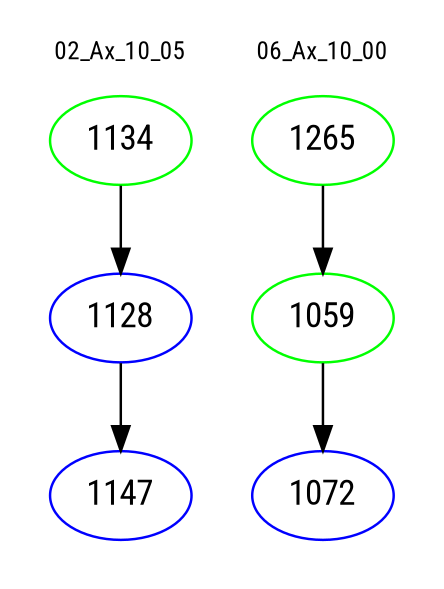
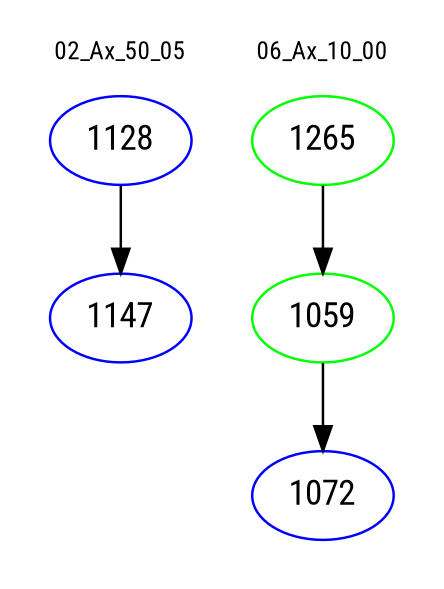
  digraph {
    fontname="Roboto Condensed"
    node [color=green fontname="Roboto Condensed"]
    edge [color=black fontname="Roboto Condensed"]
-   n1 [label=1134]
    n2 [color=blue label=1128]
    n3 [color=blue label=1147]
    n4 [label=1265]
    n5 [label=1059]
    n6 [color=blue label=1072]
    subgraph cluster_1 {
      color=white
      fontsize=10
-     label="02_Ax_10_05"
-     n1
+     label="02_Ax_50_05"
      n2
      n3
    }
    subgraph cluster_2 {
      color=white
      fontsize=10
      label="06_Ax_10_00"
      n4
      n5
      n6
    }
-   n1 -> n2
    n2 -> n3
    n4 -> n5
    n5 -> n6
  }
